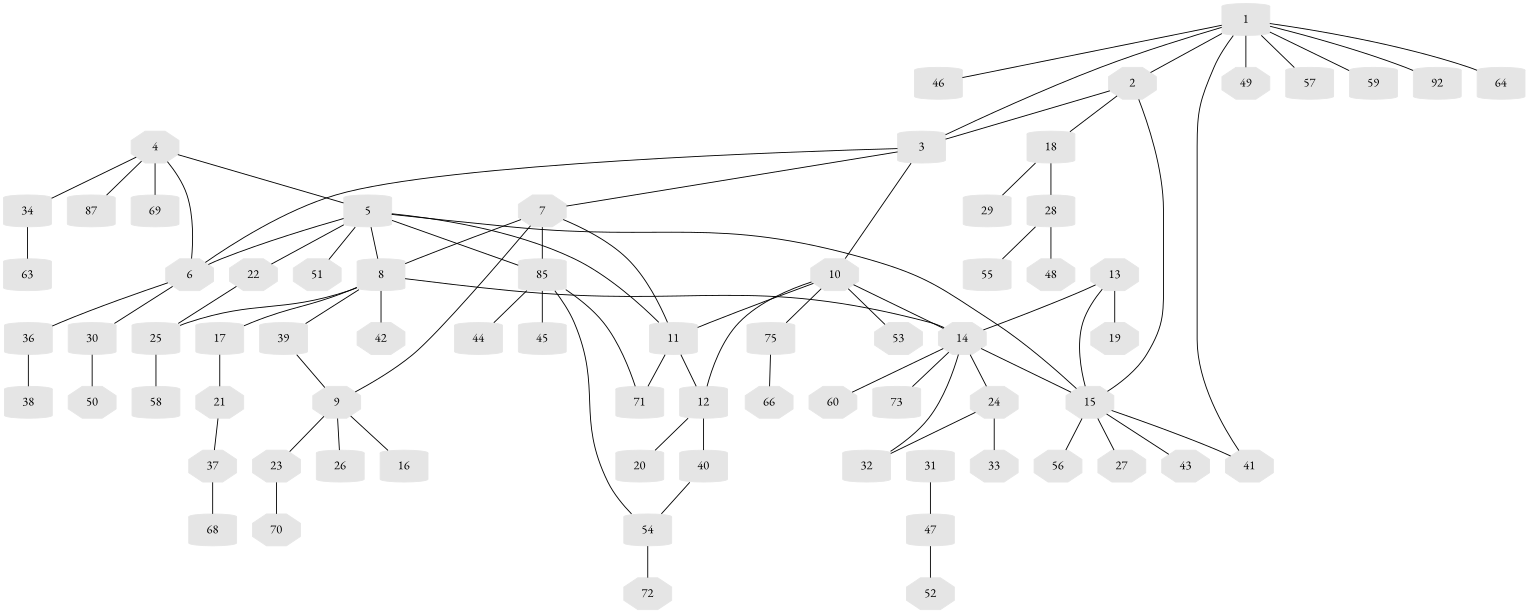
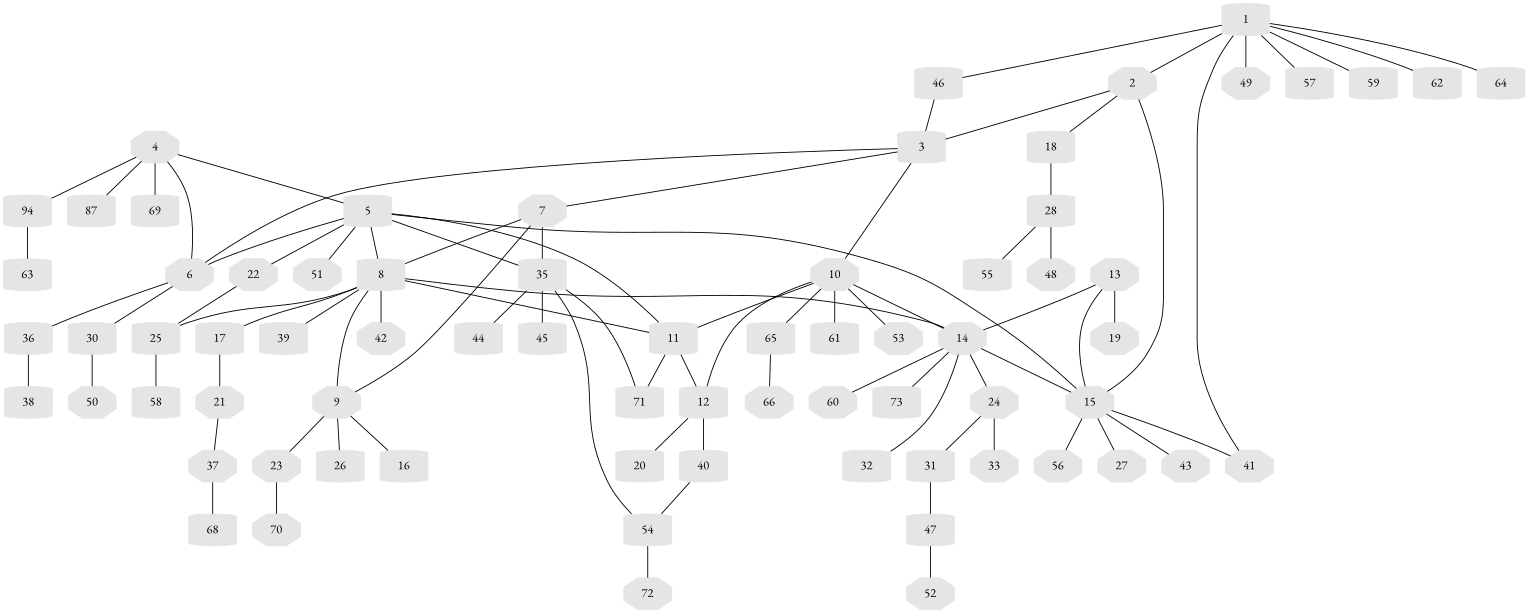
  graph {
    fontname="EB Garamond"
    node [color=gray90 fontname="EB Garamond" shape=cylinder style=filled]
    edge [fontname="EB Garamond"]
    2 [shape=octagon]
    1
    3
    41 [shape=octagon]
    46
    49 [shape=octagon]
    57
    59
-   62 [label=92]
+   62
    64
    15 [shape=octagon]
    18
    6 [shape=octagon]
    7 [shape=octagon]
    10 [shape=octagon]
    27 [shape=octagon]
    43 [shape=octagon]
    56 [shape=octagon]
    28
-   29
    30
    36
    8
-   35 [label=85]
+   35
    9 [shape=octagon]
    11
    14 [shape=octagon]
    12
    53 [shape=octagon]
-   65 [label=75]
+   61
+   65
    4 [shape=octagon]
    5
-   34
+   34 [label=94]
    n35 [label=87]
    69
    22 [shape=octagon]
    51 [shape=octagon]
    63
    17
    25
    39
    42 [shape=octagon]
    71
    44
    45
    54
    50 [shape=octagon]
    38
    16
    23 [shape=octagon]
    26
    24 [shape=octagon]
    32
    60 [shape=octagon]
    73
    21 [shape=octagon]
    58
    70 [shape=octagon]
    20
    40
    66 [shape=octagon]
    13 [shape=octagon]
    19 [shape=octagon]
    31
    33 [shape=octagon]
    37 [shape=octagon]
    48 [shape=octagon]
    55
    68
    47
    52 [shape=octagon]
    72 [shape=octagon]
    2 -- 3
    2 -- 15
    2 -- 18
    1 -- 2
-   1 -- 3
+   46 -- 3
    1 -- 41
    1 -- 46
    1 -- 49
    1 -- 57
    1 -- 59
    1 -- 62
    1 -- 64
    3 -- 6
    3 -- 7
    3 -- 10
    15 -- 41
    15 -- 27
    15 -- 43
    15 -- 56
    18 -- 28
-   18 -- 29
    6 -- 30
    6 -- 36
    7 -- 8
    7 -- 35
    7 -- 9
    10 -- 11
    10 -- 14
    10 -- 12
    10 -- 53
+   10 -- 61
    10 -- 65
    28 -- 48
    28 -- 55
    30 -- 50
    36 -- 38
-   39 -- 9
-   7 -- 11
+   8 -- 9
+   8 -- 11
    8 -- 14
    8 -- 17
    8 -- 25
    8 -- 39
    8 -- 42
    35 -- 71
    35 -- 44
    35 -- 45
    35 -- 54
    9 -- 16
    9 -- 23
    9 -- 26
    11 -- 12
    11 -- 71
    14 -- 15
    14 -- 24
    14 -- 32
    14 -- 60
    14 -- 73
    12 -- 20
    12 -- 40
    65 -- 66
    4 -- 6
    4 -- 5
    4 -- 34
    4 -- n35
    4 -- 69
    5 -- 15
    5 -- 6
    5 -- 8
    5 -- 35
    5 -- 11
    5 -- 22
    5 -- 51
    34 -- 63
    22 -- 25
    17 -- 21
    25 -- 58
    54 -- 72
    23 -- 70
-   24 -- 32
+   24 -- 31
    24 -- 33
    21 -- 37
    40 -- 54
    13 -- 15
    13 -- 14
    13 -- 19
    31 -- 47
    37 -- 68
    47 -- 52
  }
